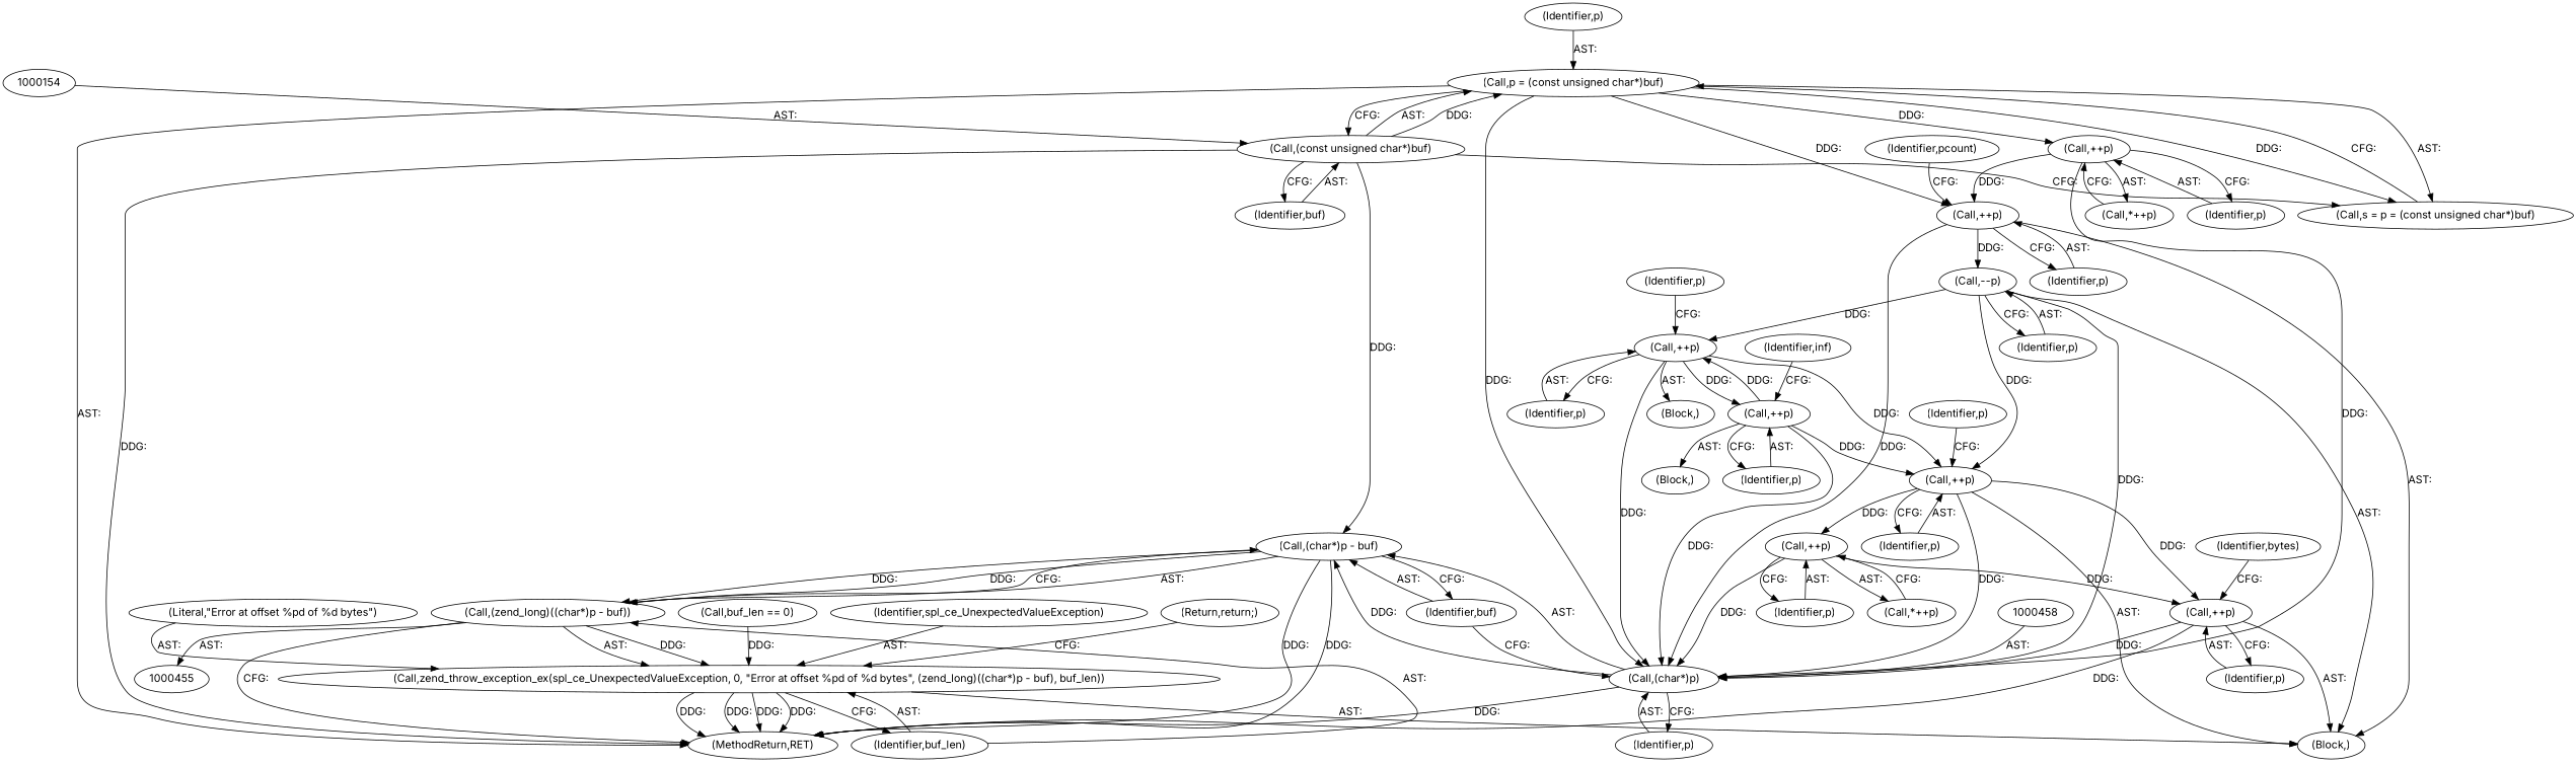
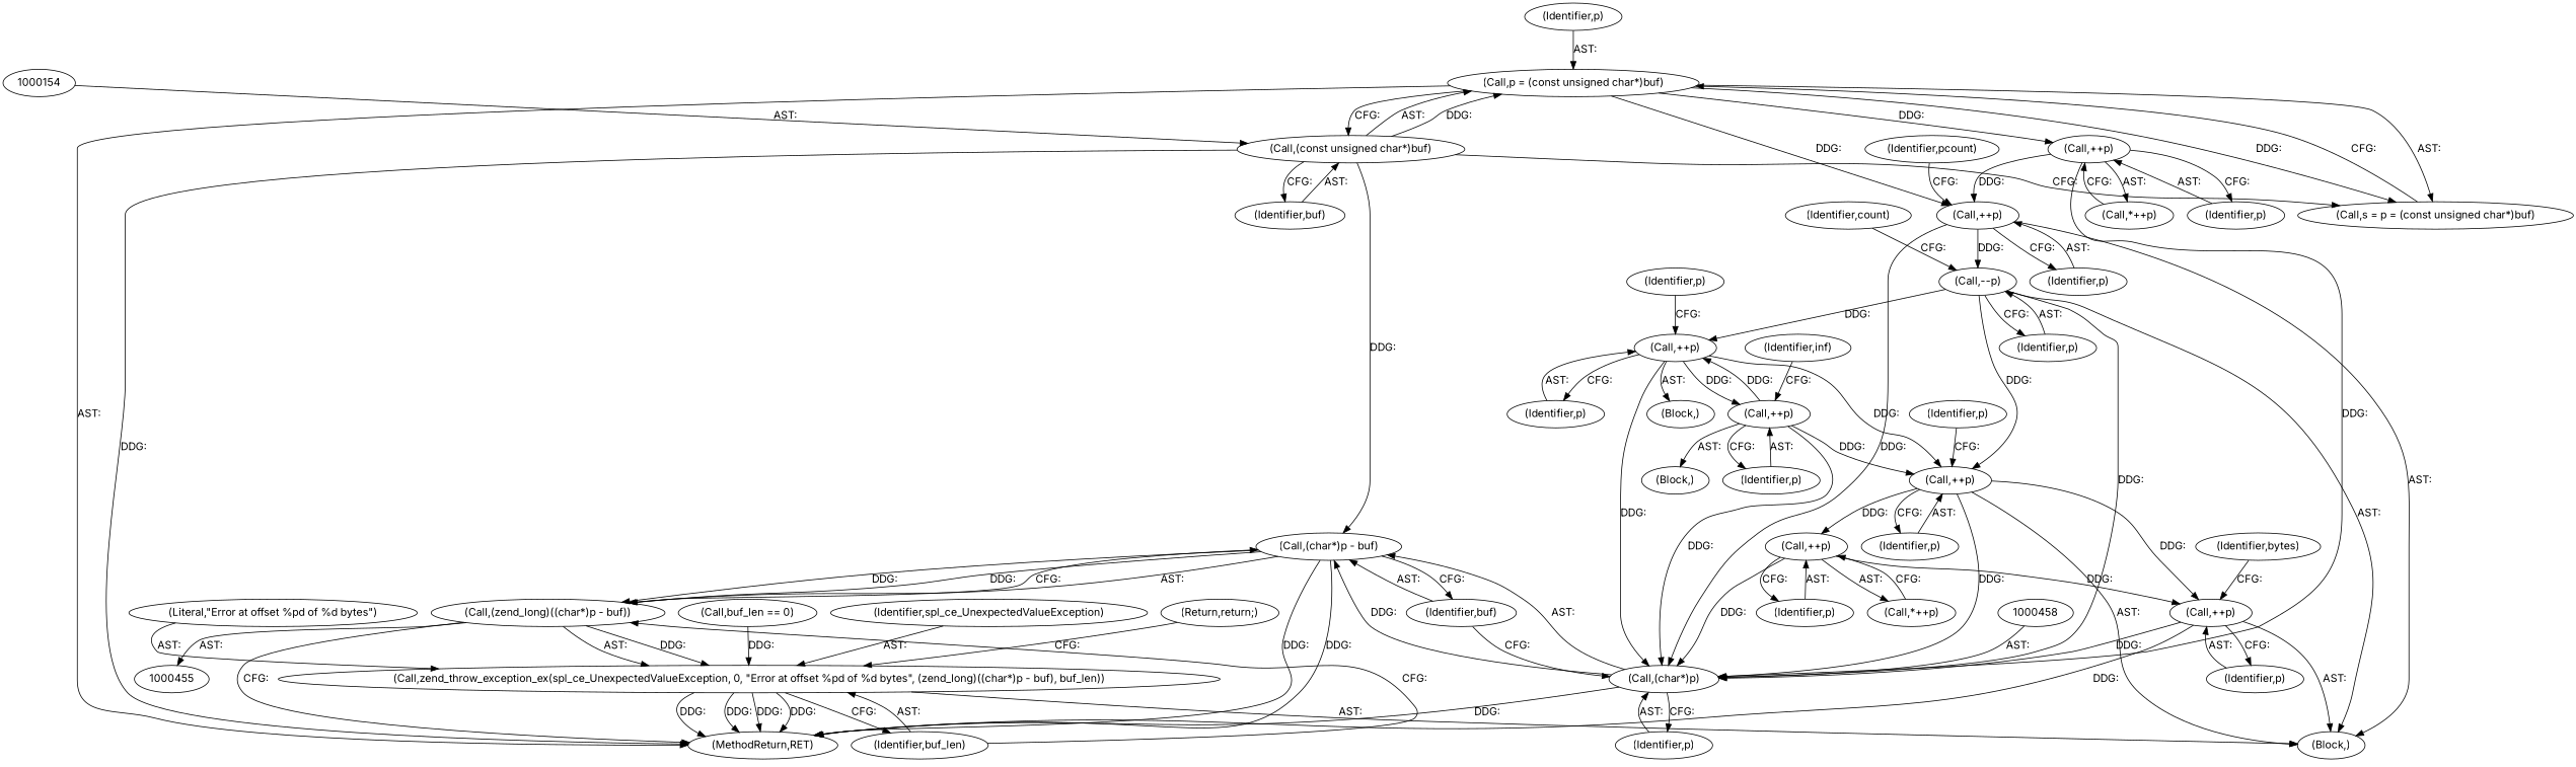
  digraph {
    fontname=Inter
    node [fontname=Inter]
    edge [fontname=Inter]
    n1 [label="(Call,(char*)p - buf)"]
    n2 [label="(Call,(zend_long)((char*)p - buf))"]
    n3 [label="(MethodReturn,RET)"]
    n4 [label="(Identifier,buf)"]
    n5 [label="(Call,zend_throw_exception_ex(spl_ce_UnexpectedValueException, 0, \"Error at offset %pd of %d bytes\", (zend_long)((char*)p - buf), buf_len))"]
    1000455
    n7 [label="(Call,(char*)p)"]
    n8 [label="(Identifier,p)"]
    n9 [label="(Call,++p)"]
    n10 [label="(Call,--p)"]
    n11 [label="(Block,)"]
    n12 [label="(Identifier,p)"]
    n13 [label="(Call,++p)"]
    n14 [label="(Call,++p)"]
    n15 [label="(Identifier,p)"]
    n16 [label="(Call,p = (const unsigned char*)buf)"]
    n17 [label="(Call,(const unsigned char*)buf)"]
    n18 [label="(Call,++p)"]
    n19 [label="(Call,s = p = (const unsigned char*)buf)"]
    n20 [label="(Identifier,buf)"]
    n21 [label="(Call,*++p)"]
    n22 [label="(Identifier,p)"]
    n23 [label="(Call,++p)"]
    n24 [label="(Call,++p)"]
    n25 [label="(Identifier,p)"]
    n26 [label="(Identifier,p)"]
    n27 [label="(Identifier,p)"]
    n28 [label="(Call,*++p)"]
    n29 [label="(Call,++p)"]
    n30 [label="(Identifier,p)"]
    n31 [label="(Block,)"]
    n32 [label="(Identifier,p)"]
    n33 [label="(Block,)"]
    n34 [label="(Identifier,buf_len)"]
    n35 [label="(Identifier,p)"]
    n36 [label="(Identifier,pcount)"]
    n37 [label="(Identifier,p)"]
    n38 [label="(Identifier,bytes)"]
    n39 [label="(Identifier,p)"]
    n40 [label="(Call,buf_len == 0)"]
    n41 [label="(Identifier,spl_ce_UnexpectedValueException)"]
+   n42 [label="(Identifier,count)"]
    n43 [label="(Return,return;)"]
    n44 [label="(Literal,\"Error at offset %pd of %d bytes\")"]
    n45 [label="(Identifier,inf)"]
    1000458
    1000154
    n1 -> n2 [label="AST: "]
    n1 -> n2 [label="DDG: "]
    n1 -> n2 [label="DDG: "]
    n1 -> n3 [label="DDG: "]
    n1 -> n3 [label="DDG: "]
    n1 -> n4 [label="CFG: "]
    n2 -> n1 [label="CFG: "]
    n2 -> n3 [label="CFG: "]
    n2 -> n5 [label="AST: "]
    n2 -> n5 [label="DDG: "]
    n2 -> 1000455 [label="AST: "]
    n4 -> n1 [label="AST: "]
    n4 -> n7 [label="CFG: "]
    n5 -> n3 [label="DDG: "]
    n5 -> n3 [label="DDG: "]
    n5 -> n3 [label="DDG: "]
    n5 -> n3 [label="DDG: "]
    n5 -> n11 [label="AST: "]
    n5 -> n34 [label="CFG: "]
    n7 -> n1 [label="AST: "]
    n7 -> n1 [label="DDG: "]
    n7 -> n3 [label="DDG: "]
    n7 -> n8 [label="CFG: "]
    n8 -> n7 [label="AST: "]
    n9 -> n7 [label="DDG: "]
    n9 -> n10 [label="DDG: "]
    n9 -> n11 [label="AST: "]
    n9 -> n12 [label="CFG: "]
    n10 -> n7 [label="DDG: "]
    n10 -> n11 [label="AST: "]
    n10 -> n13 [label="DDG: "]
    n10 -> n14 [label="DDG: "]
    n10 -> n15 [label="CFG: "]
    n12 -> n9 [label="AST: "]
    n13 -> n7 [label="DDG: "]
    n13 -> n11 [label="AST: "]
    n13 -> n23 [label="DDG: "]
    n13 -> n24 [label="DDG: "]
    n13 -> n25 [label="CFG: "]
    n14 -> n7 [label="DDG: "]
    n14 -> n13 [label="DDG: "]
    n14 -> n29 [label="DDG: "]
    n14 -> n32 [label="CFG: "]
    n14 -> n33 [label="AST: "]
    n15 -> n10 [label="AST: "]
    n16 -> n3 [label="AST: "]
-   n16 -> n7 [label="DDG: "]
    n16 -> n9 [label="DDG: "]
    n16 -> n17 [label="CFG: "]
    n16 -> n18 [label="DDG: "]
    n16 -> n19 [label="AST: "]
    n16 -> n19 [label="DDG: "]
    n17 -> n1 [label="DDG: "]
    n17 -> n3 [label="DDG: "]
    n17 -> n16 [label="AST: "]
    n17 -> n16 [label="DDG: "]
    n17 -> n19 [label="CFG: "]
    n17 -> n20 [label="CFG: "]
    n18 -> n7 [label="DDG: "]
    n18 -> n9 [label="DDG: "]
    n18 -> n21 [label="AST: "]
    n18 -> n22 [label="CFG: "]
    n19 -> n16 [label="CFG: "]
    n20 -> n17 [label="AST: "]
    n21 -> n18 [label="CFG: "]
    n22 -> n18 [label="AST: "]
    n23 -> n3 [label="DDG: "]
    n23 -> n7 [label="DDG: "]
    n23 -> n11 [label="AST: "]
    n23 -> n26 [label="CFG: "]
    n24 -> n7 [label="DDG: "]
    n24 -> n23 [label="DDG: "]
    n24 -> n27 [label="CFG: "]
    n24 -> n28 [label="AST: "]
    n25 -> n13 [label="AST: "]
    n26 -> n23 [label="AST: "]
    n27 -> n24 [label="AST: "]
    n28 -> n24 [label="CFG: "]
    n29 -> n7 [label="DDG: "]
    n29 -> n13 [label="DDG: "]
    n29 -> n14 [label="DDG: "]
    n29 -> n30 [label="CFG: "]
    n29 -> n31 [label="AST: "]
    n30 -> n29 [label="AST: "]
    n32 -> n14 [label="AST: "]
-   n34 -> n2 [label="AST: "]
+   n34 -> n2 [label="CFG: "]
    n34 -> n5 [label="AST: "]
    n35 -> n14 [label="CFG: "]
    n36 -> n9 [label="CFG: "]
    n37 -> n13 [label="CFG: "]
    n38 -> n23 [label="CFG: "]
    n39 -> n16 [label="AST: "]
    n40 -> n5 [label="DDG: "]
    n41 -> n5 [label="AST: "]
+   n42 -> n10 [label="CFG: "]
    n43 -> n5 [label="CFG: "]
    n44 -> n5 [label="AST: "]
    n45 -> n29 [label="CFG: "]
    1000458 -> n7 [label="AST: "]
    1000154 -> n17 [label="AST: "]
  }
